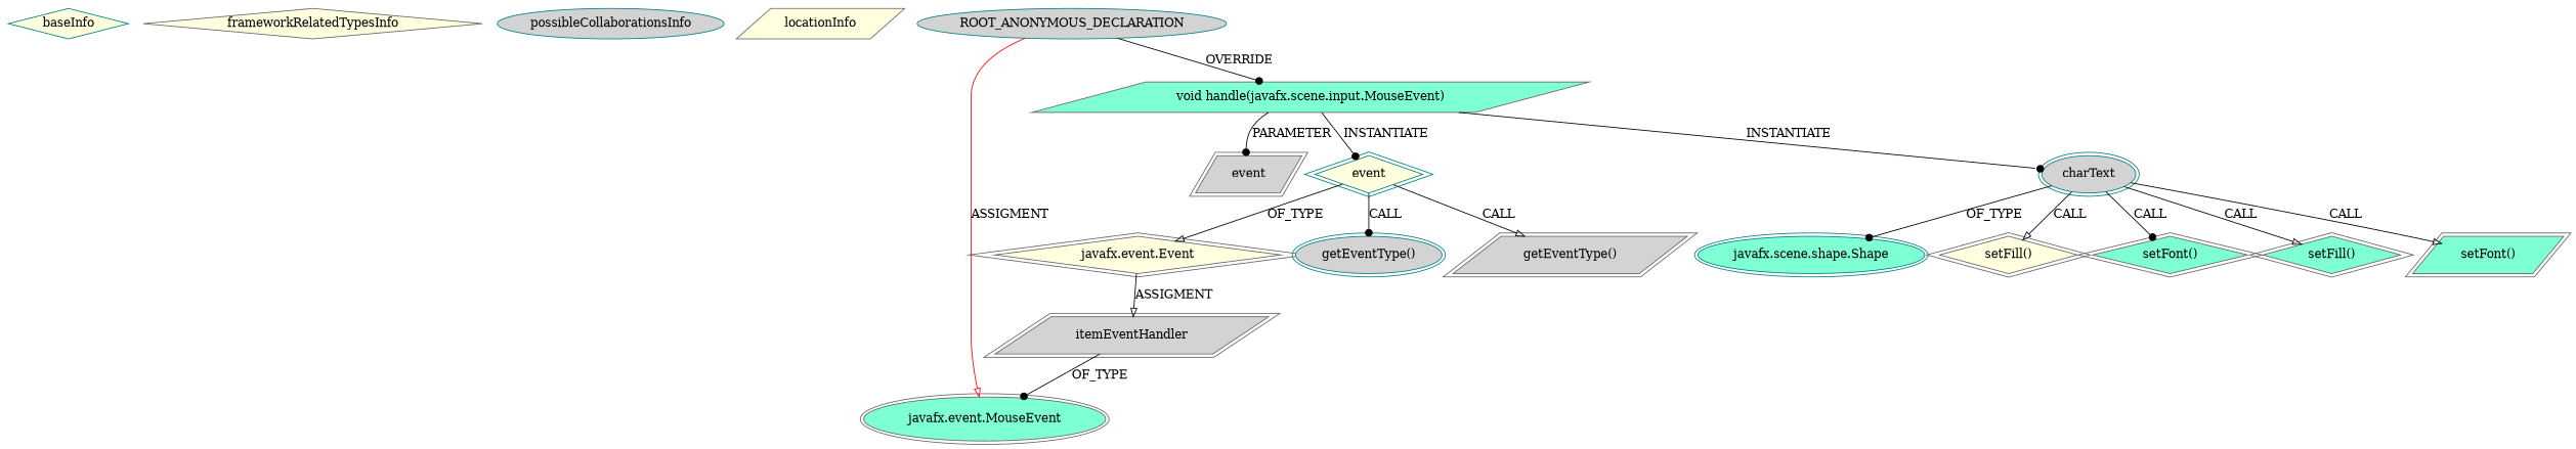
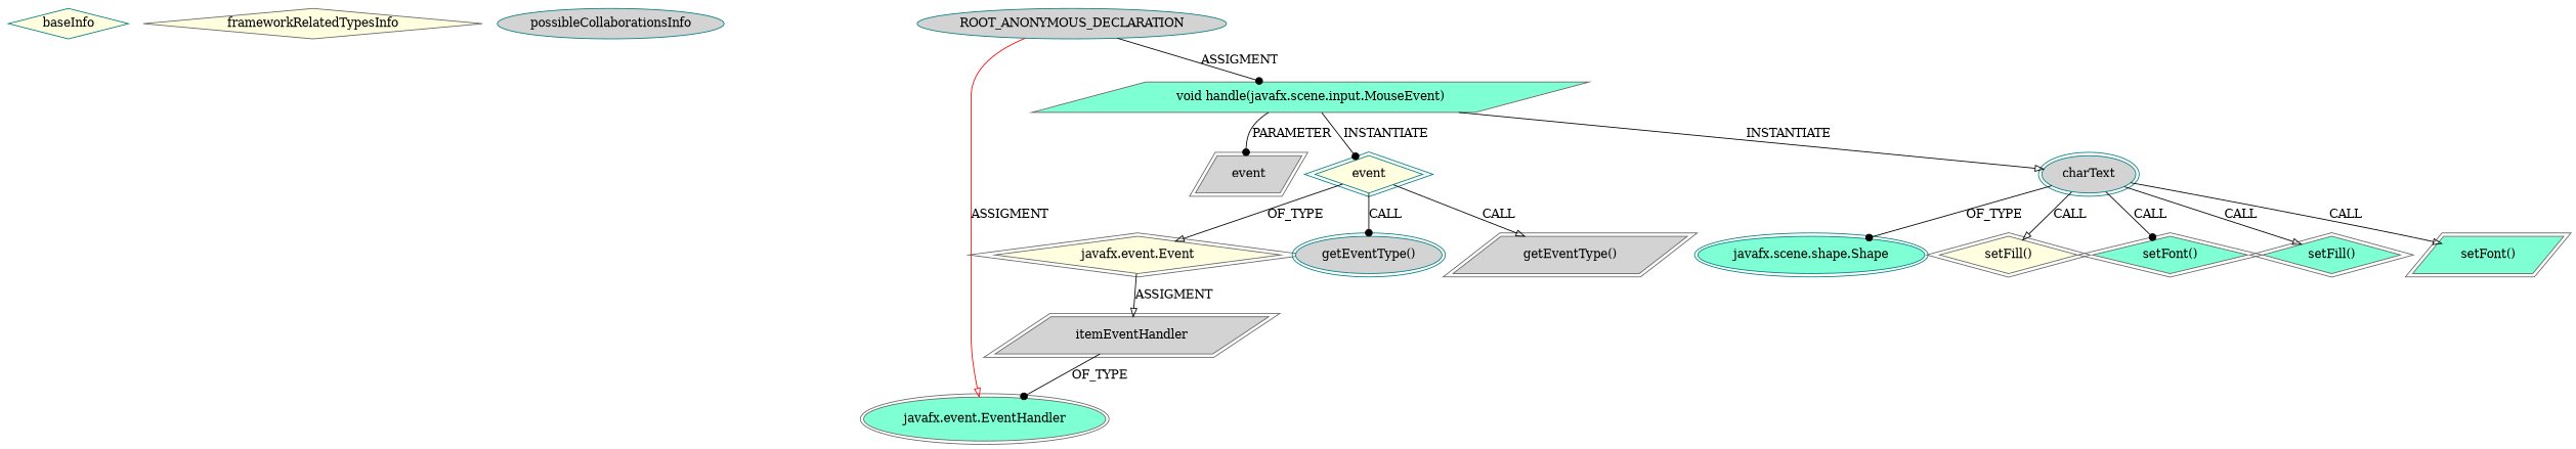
  digraph {
    node [color=gray40 fillcolor=lightgrey shape=diamond style=filled isFrameworkType=true vertexType=INSIDE_CALL peripheries=2]
    edge [arrowhead=onormal]
    baseInfo [category=extension_graph color=teal fillcolor=lightyellow graphId=970 isAnonymous=true possibleRelation=false isFrameworkType="" vertexType="" peripheries=""]
    frameworkRelatedTypesInfo [0="javafx.event.EventHandler" fillcolor=lightyellow isFrameworkType="" vertexType="" peripheries=""]
    possibleCollaborationsInfo [color=teal shape=ellipse isFrameworkType="" vertexType="" peripheries=""]
-   locationInfo [contextSignature="void RadialMovieMenu(java.lang.String[],double,double,double,double)" filePath="/MrLoNee-RadialFx/RadialFx-master/src/com/mrlonee/radialfx/moviemenu/RadialMovieMenu.java" fillcolor=lightyellow graphId=970 projectName="MrLoNee-RadialFx" shape=parallelogram isFrameworkType="" vertexType="" peripheries=""]
    n5 [color=teal isFrameworkType=false label=ROOT_ANONYMOUS_DECLARATION shape=ellipse vertexType=ROOT_ANONYMOUS_DECLARATION peripheries=""]
-   n6 [fillcolor=aquamarine label="javafx.event.MouseEvent" shape=ellipse vertexType=FRAMEWORK_INTERFACE_TYPE]
+   n6 [fillcolor=aquamarine label="javafx.event.EventHandler" shape=ellipse vertexType=FRAMEWORK_INTERFACE_TYPE]
    n7 [fillcolor=aquamarine isFrameworkType=false label="void handle(javafx.scene.input.MouseEvent)" shape=parallelogram vertexType=OVERRIDING_METHOD_DECLARATION peripheries=""]
    n8 [label=itemEventHandler shape=parallelogram vertexType=OUTSIDE_VARIABLE_EXPRESION]
    n9 [label=event shape=parallelogram vertexType=PARAMETER_DECLARATION]
    n10 [color=teal fillcolor=lightyellow label=event vertexType=VARIABLE_EXPRESION]
    n11 [color=teal label=charText shape=ellipse vertexType=VARIABLE_EXPRESION]
    n12 [fillcolor=lightyellow label="javafx.event.Event" vertexType=FRAMEWORK_CLASS_TYPE]
    n13 [color=teal label="getEventType()" shape=ellipse]
    n14 [label="getEventType()" shape=parallelogram]
    n15 [color=teal fillcolor=aquamarine label="javafx.scene.shape.Shape" shape=ellipse vertexType=FRAMEWORK_CLASS_TYPE]
    n16 [fillcolor=lightyellow label="setFill()"]
    n17 [fillcolor=aquamarine label="setFont()"]
    n18 [fillcolor=aquamarine label="setFill()"]
    n19 [fillcolor=aquamarine label="setFont()" shape=parallelogram]
    n5 -> n6 [color=red label=ASSIGMENT]
-   n5 -> n7 [arrowhead=dot label=OVERRIDE]
+   n5 -> n7 [arrowhead=dot label=ASSIGMENT]
    n7 -> n9 [arrowhead=dot label=PARAMETER]
    n7 -> n10 [arrowhead=dot label=INSTANTIATE]
-   n7 -> n11 [arrowhead=dot label=INSTANTIATE]
+   n7 -> n11 [label=INSTANTIATE]
    n8 -> n6 [arrowhead=dot label=OF_TYPE]
    n10 -> n12 [label=OF_TYPE]
    n10 -> n13 [arrowhead=dot label=CALL]
    n10 -> n14 [label=CALL]
    n11 -> n15 [arrowhead=dot label=OF_TYPE]
    n11 -> n16 [label=CALL]
    n11 -> n17 [arrowhead=dot label=CALL]
    n11 -> n18 [label=CALL]
    n11 -> n19 [label=CALL]
    n12 -> n8 [label=ASSIGMENT]
  }
